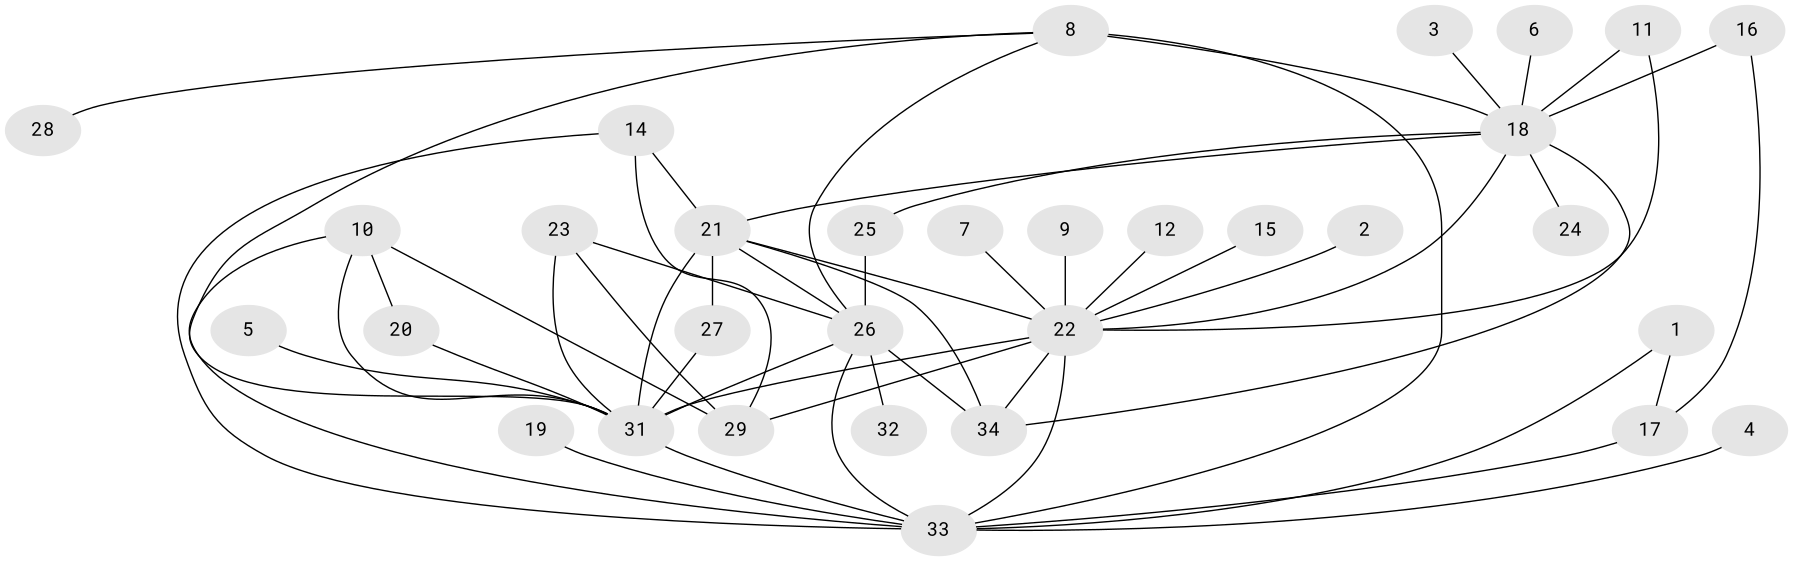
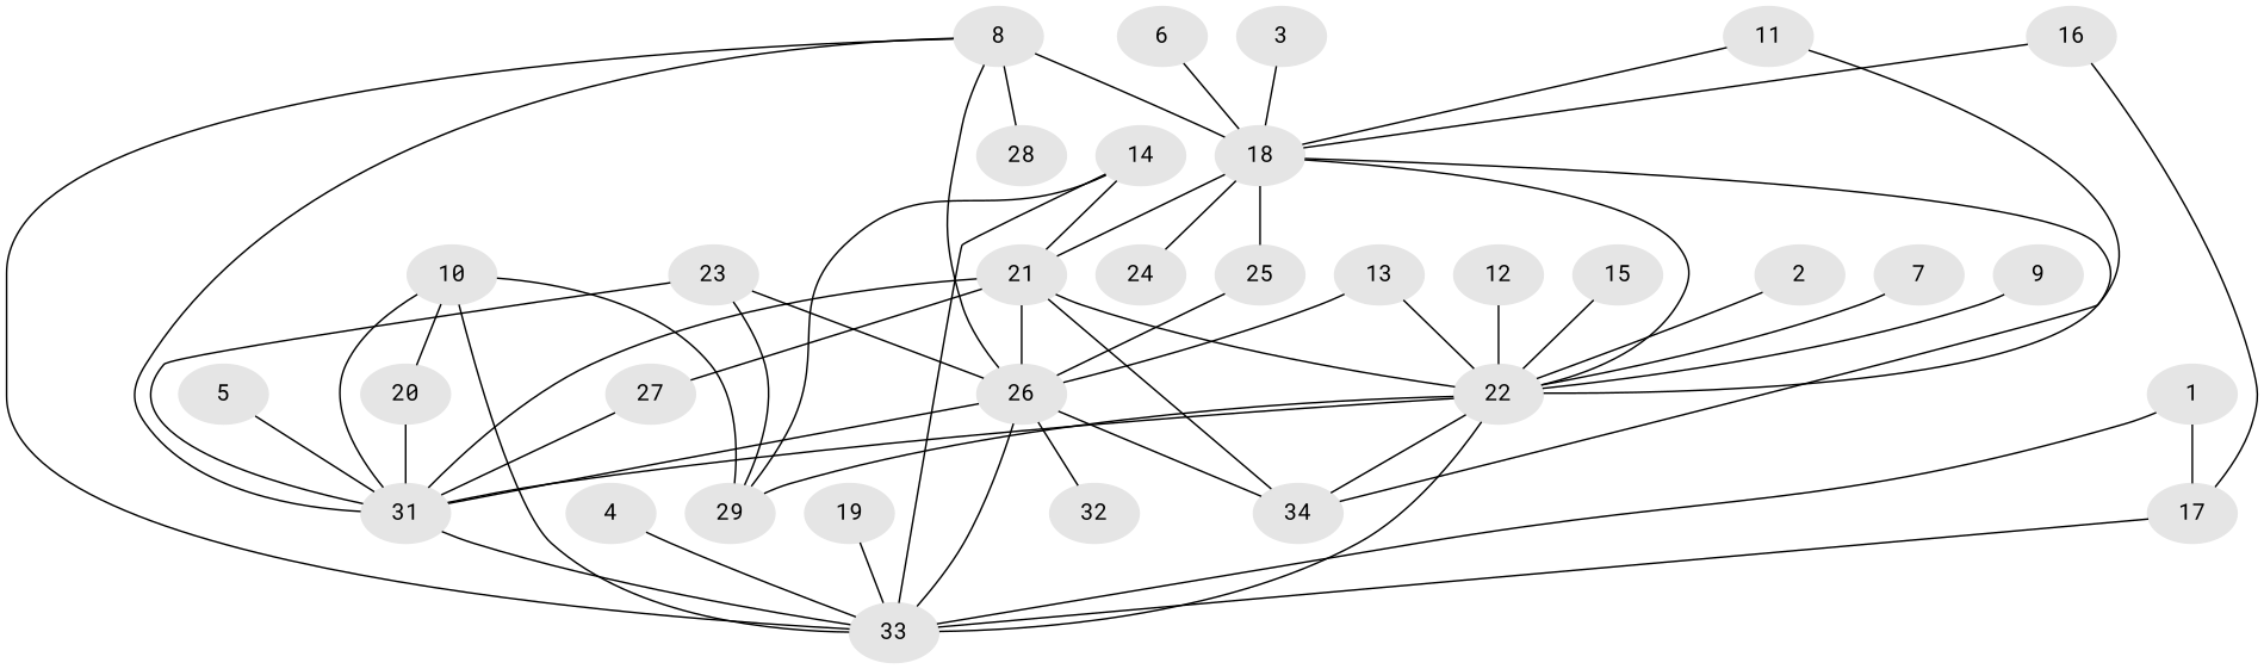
  graph {
    fontname="Roboto Mono"
    node [color=gray90 fontname="Roboto Mono" style=filled]
    edge [fontname="Roboto Mono" weight=1.0]
    1
    17
    33
    2
    22
    31
    29
    34
    3
    18
    21
    24
    25
    4
    5
    6
    7
    8
    26
    28
    32
    9
    10
    20
    11
    12
+   13
    14
    27
    15
    16
    19
    23
    1 -- 17
    1 -- 33
    17 -- 33
    2 -- 22
    22 -- 33
    22 -- 31
    22 -- 29
    22 -- 34
    31 -- 33
    3 -- 18
    18 -- 22
    18 -- 34
    18 -- 21
    18 -- 24
    18 -- 25
    21 -- 22
    21 -- 31
    21 -- 34
    21 -- 26 [weight=4.0]
    21 -- 27
    25 -- 26
    4 -- 33
    5 -- 31
    6 -- 18
    7 -- 22
    8 -- 33
    8 -- 31
    8 -- 18 [weight=2.0]
    8 -- 26
    8 -- 28
    26 -- 33
    26 -- 31
    26 -- 34
    26 -- 32
    9 -- 22
    10 -- 33
    10 -- 31
    10 -- 29
    10 -- 20
    20 -- 31
    11 -- 22
    11 -- 18
    12 -- 22
+   13 -- 22
+   13 -- 26
    14 -- 33
    14 -- 29
    14 -- 21
    27 -- 31
    15 -- 22
    16 -- 17
    16 -- 18
    19 -- 33
    23 -- 31
    23 -- 29
    23 -- 26 [weight=2.0]
  }
